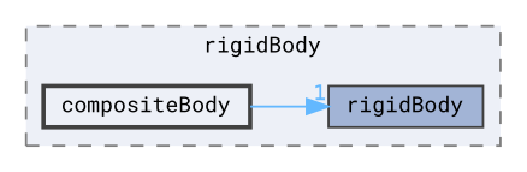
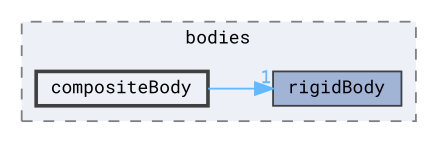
  digraph {
    compound=true
    rankdir=LR
    fontname="Roboto Mono"
    node [color=grey25 fontname="Roboto Mono" fontsize=10 shape=box]
    n1 [fillcolor="#a2b4d6" height=0.2 label=rigidBody style=filled width=0.4]
    n2 [fillcolor="#edf0f7" height=0.2 label=compositeBody style="filled,bold" width=0.4]
    subgraph cluster_1 {
      bgcolor="#edf0f7"
      fontsize=10
-     label=rigidBody
+     label=bodies
      pencolor=grey50
      style="filled,dashed"
      n1
      n2
    }
    n2 -> n1 [color=steelblue1 fontcolor=steelblue1 fontname="Roboto Mono" fontsize=10 headlabel=1 labeldistance=1.5 labelfontname=Helvetica labelfontsize=10]
  }
